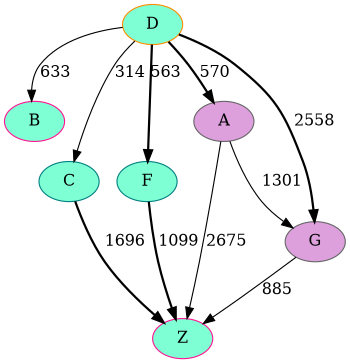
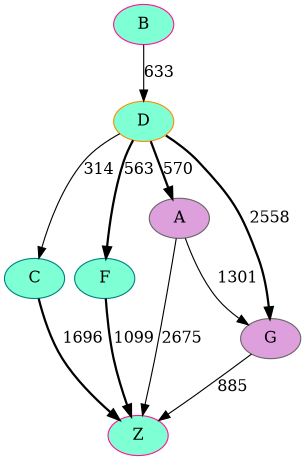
  digraph {
    rankdir=TB
    node [color=deeppink fillcolor=aquamarine style=filled]
    edge [style=solid]
    D [color=darkorange]
    B
    C [color=teal]
    F [color=teal]
    A [color=gray40 fillcolor=plum]
    G [color=gray40 fillcolor=plum]
    Z
    D -> C [label=314]
    D -> F [label=563 style=bold]
    D -> A [label=570 style=bold]
    D -> G [label=2558 style=bold]
-   D -> B [label=633]
+   B -> D [label=633]
    C -> Z [label=1696 style=bold]
    F -> Z [label=1099 style=bold]
    A -> G [label=1301]
    A -> Z [label=2675]
    G -> Z [label=885]
  }
